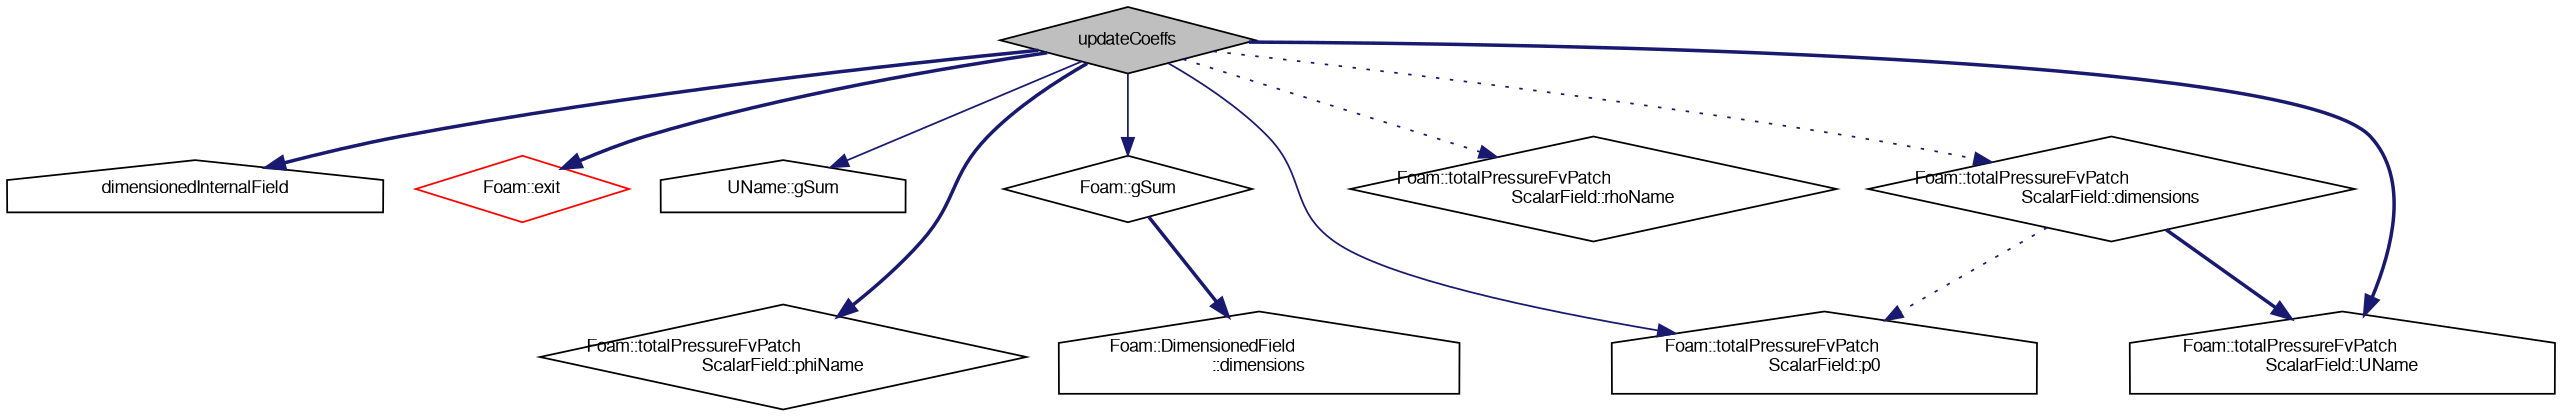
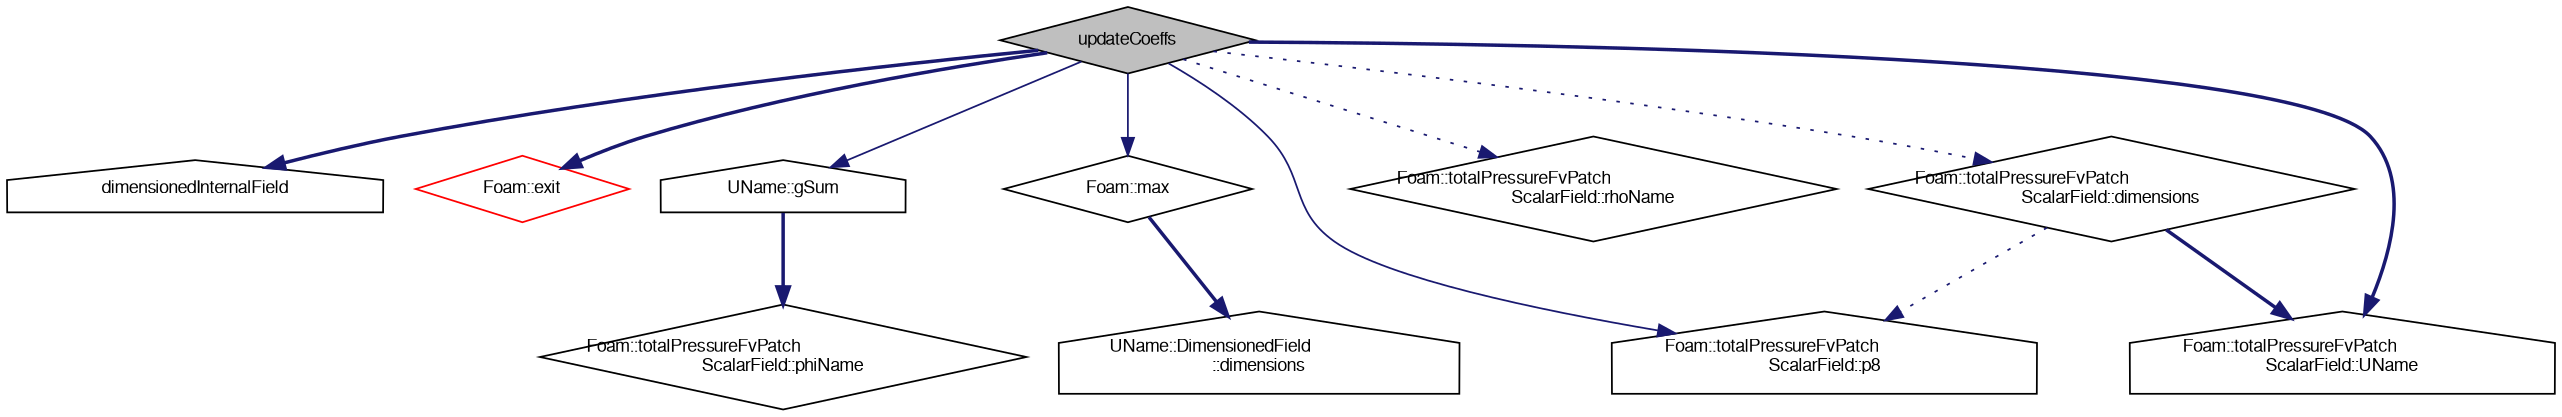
  digraph {
    rankdir=TB
    node [color=black fontname=FreeSans fontsize=10 shape=diamond]
    edge [color=midnightblue fontname=FreeSans fontsize=10 labelfontname=FreeSans labelfontsize=10 style=bold]
    n1 [fillcolor=grey75 fontcolor=black height=0.2 label=updateCoeffs style=filled width=0.4]
    n2 [height=0.2 label=dimensionedInternalField shape=house width=0.4]
    n3 [color=red height=0.2 label="Foam::exit" width=0.4]
    n4 [height=0.2 label="UName::gSum" shape=house width=0.4]
-   n5 [height=0.2 label="Foam::gSum" width=0.4]
-   n6 [height=0.2 label="Foam::totalPressureFvPatch\lScalarField::p0" shape=house width=0.4]
+   n5 [height=0.2 label="Foam::max" width=0.4]
+   n6 [height=0.2 label="Foam::totalPressureFvPatch\lScalarField::p8" shape=house width=0.4]
    n7 [height=0.2 label="Foam::totalPressureFvPatch\lScalarField::phiName" width=0.4]
    n8 [height=0.2 label="Foam::totalPressureFvPatch\lScalarField::rhoName" width=0.4]
    n9 [height=0.2 label="Foam::totalPressureFvPatch\lScalarField::UName" shape=house width=0.4]
    n10 [height=0.2 label="Foam::totalPressureFvPatch\lScalarField::dimensions" width=0.4]
-   n11 [height=0.2 label="Foam::DimensionedField\l::dimensions" shape=house width=0.4]
+   n11 [height=0.2 label="UName::DimensionedField\l::dimensions" shape=house width=0.4]
    n1 -> n2
    n1 -> n3
    n1 -> n4 [style=solid]
    n1 -> n5 [style=solid]
    n1 -> n6 [style=solid]
-   n1 -> n7
+   n4 -> n7
    n1 -> n8 [style=dotted]
    n1 -> n9
    n1 -> n10 [style=dotted]
    n5 -> n11
    n10 -> n6 [style=dotted]
    n10 -> n9
  }
